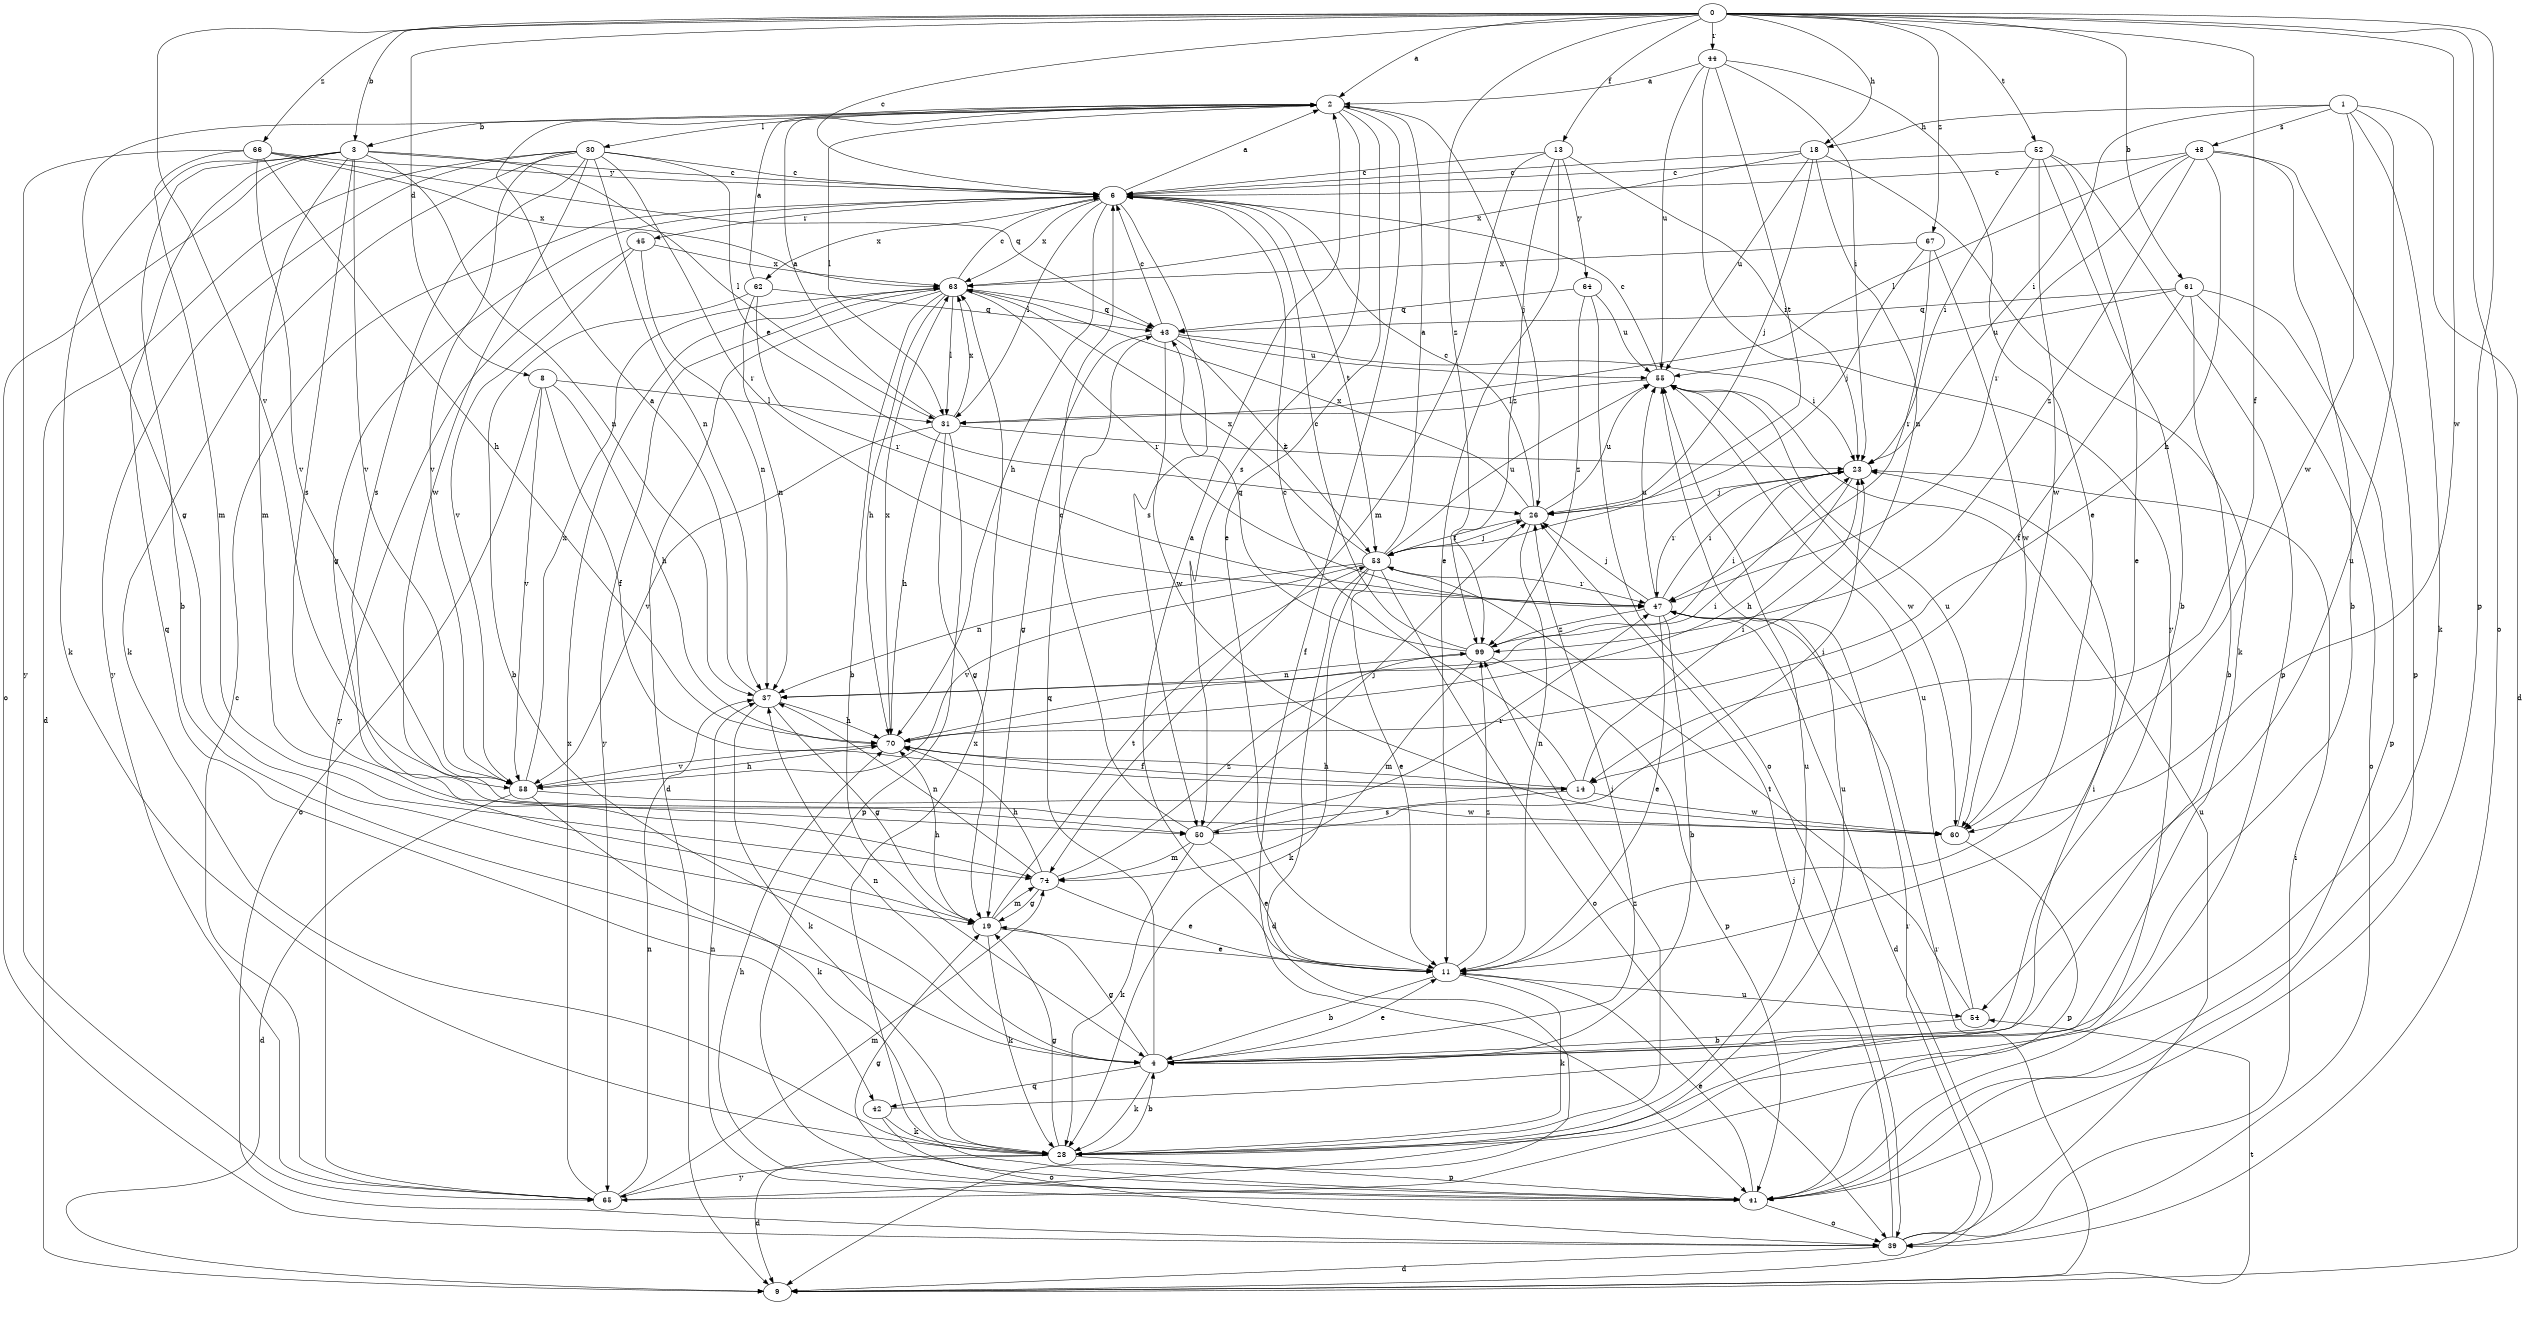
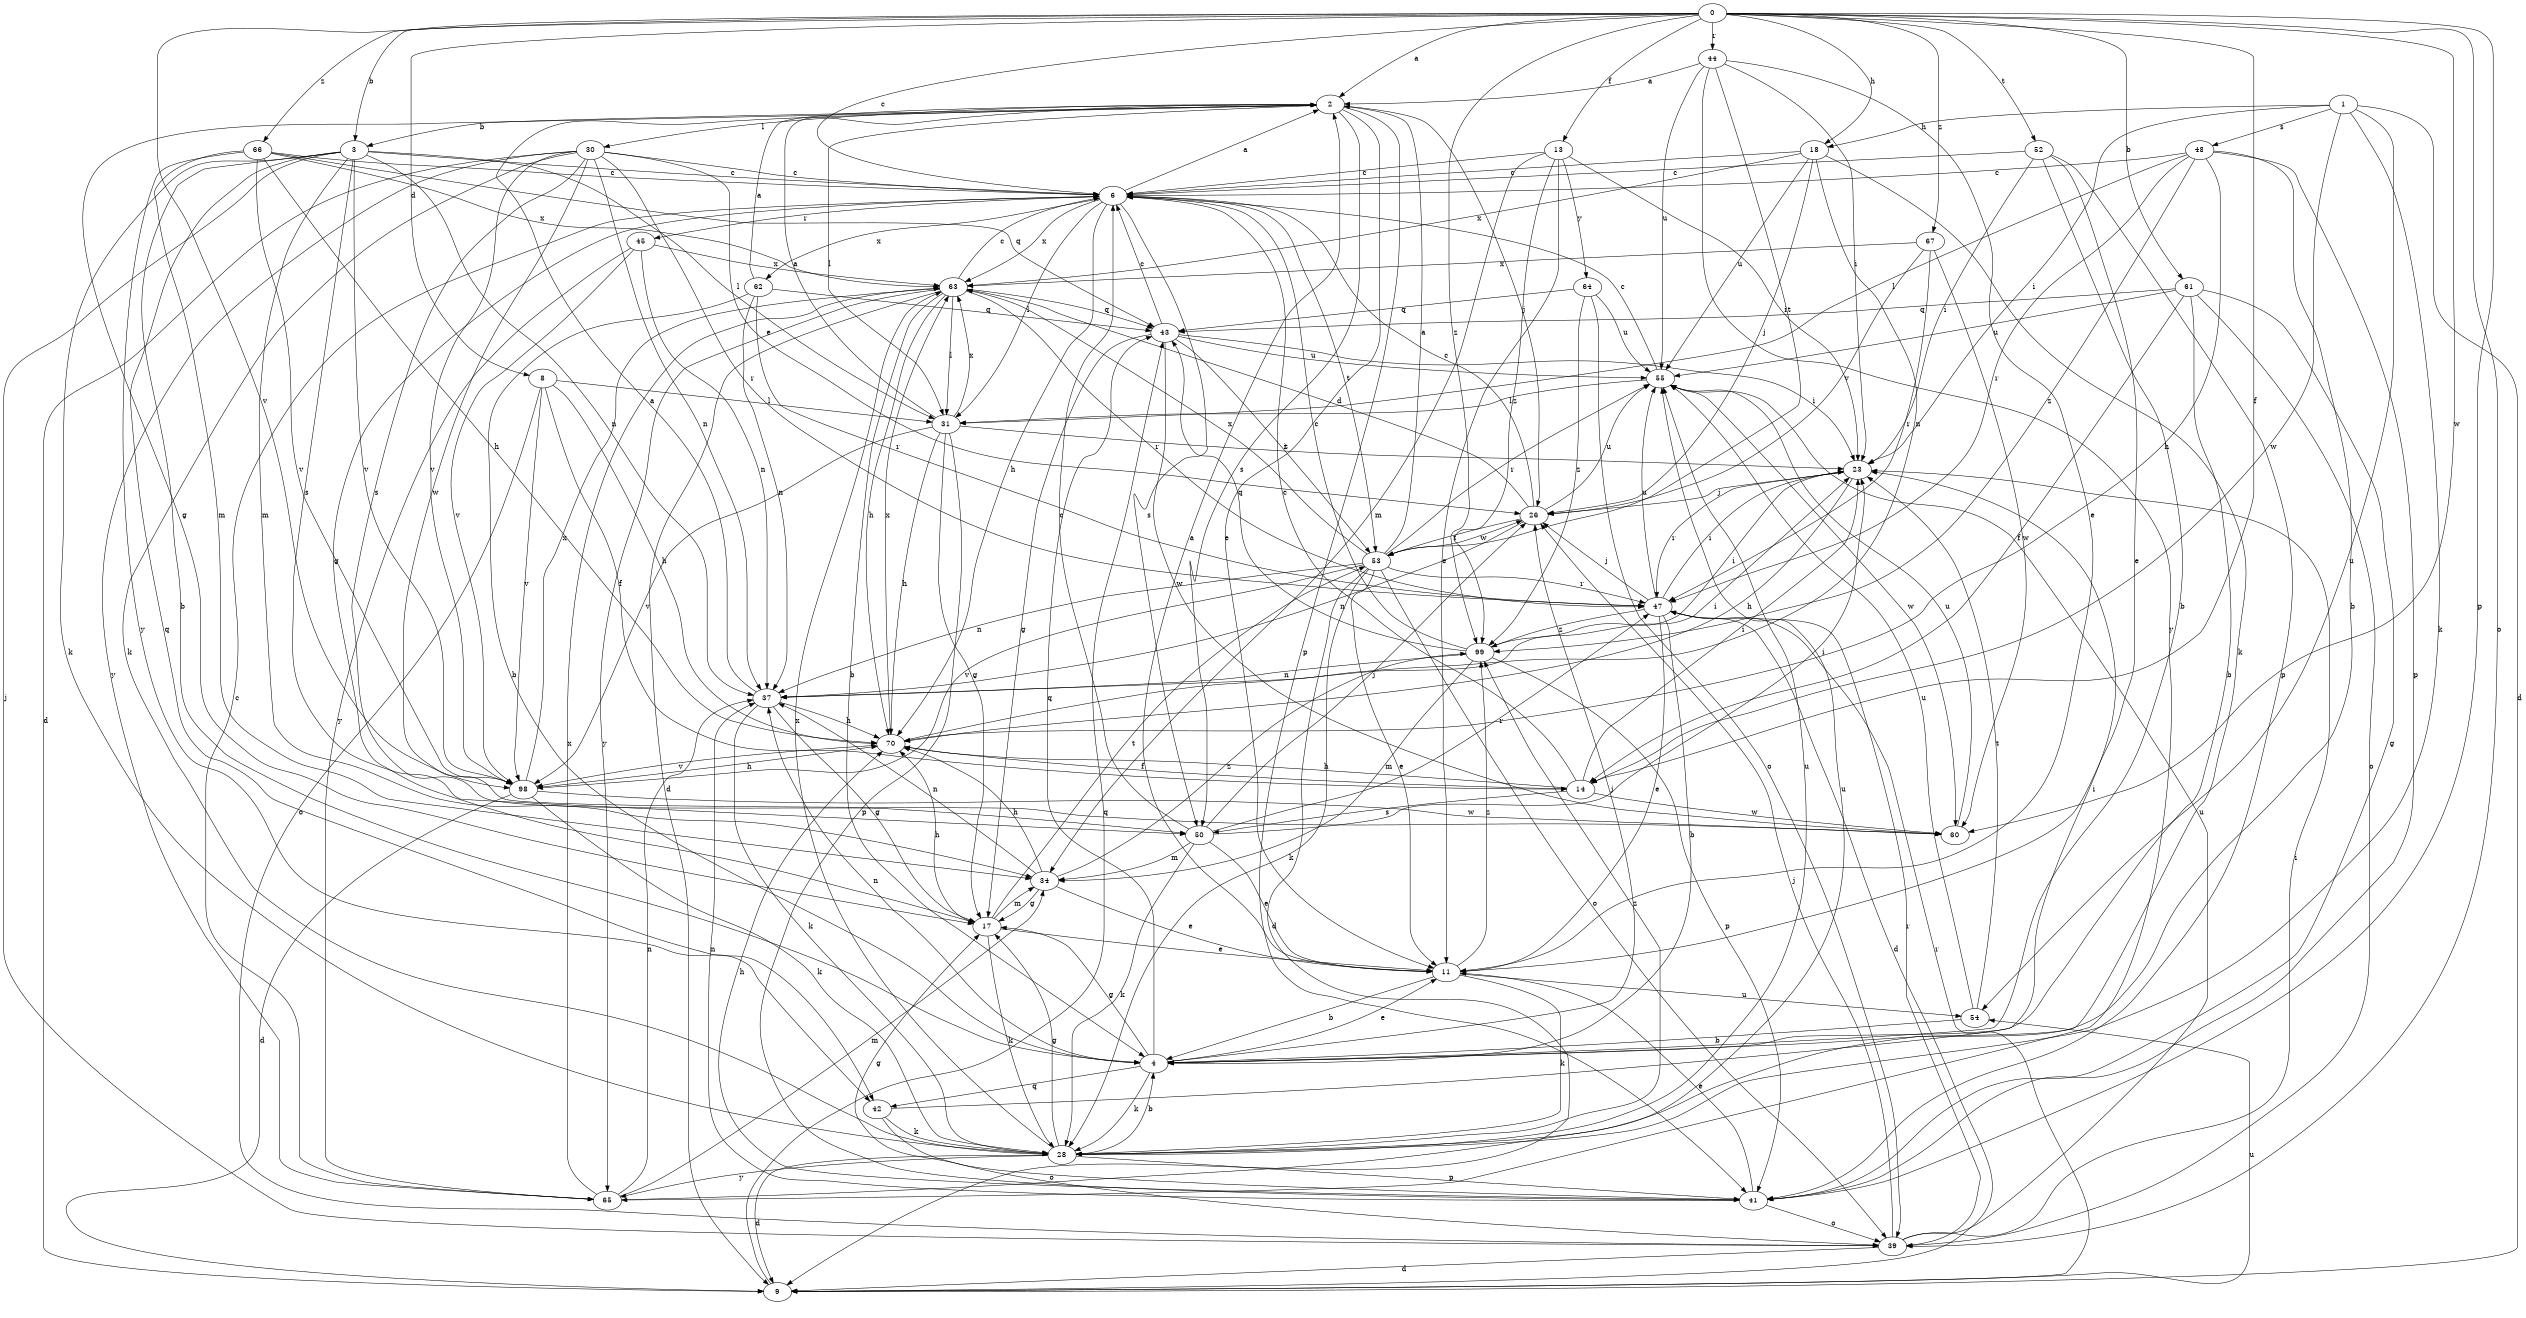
  strict digraph {
    0
    2
    3
    6
    8
    13
    14
    18
    39
    41
    44
    52
-   58
+   58 [label=98]
    60
    61
    66
    67
    n18 [label=99]
    11
-   17 [label=19]
+   17
    26
    30
    31
    50
    28
    4
-   34 [label=74]
+   34
    37
    42
    45
    n31 [label=70]
    53
    62
    63
    54
    23
    64
    55
    9
    47
    65
    43
    1
    48
    0 -> 2 [label=a]
    0 -> 3 [label=b]
    0 -> 6 [label=c]
    0 -> 8 [label=d]
    0 -> 13 [label=f]
    0 -> 14 [label=f]
    0 -> 18 [label=h]
    0 -> 39 [label=o]
    0 -> 41 [label=p]
    0 -> 44 [label=r]
    0 -> 52 [label=t]
    0 -> 58 [label=v]
    0 -> 60 [label=w]
    0 -> 61 [label=b]
    0 -> 66 [label=z]
    0 -> 67 [label=z]
    0 -> n18 [label=z]
    2 -> 3 [label=b]
-   2 -> 41 [label=f]
+   2 -> 41 [label=p]
    2 -> 11 [label=e]
    2 -> 17 [label=g]
    2 -> 26 [label=j]
    2 -> 30 [label=l]
    2 -> 31 [label=l]
    2 -> 50 [label=s]
    3 -> 6 [label=c]
-   3 -> 39 [label=o]
+   3 -> 39 [label=j]
    3 -> 58 [label=v]
    3 -> 31 [label=l]
    3 -> 50 [label=s]
    3 -> 28 [label=k]
    3 -> 4 [label=b]
    3 -> 34 [label=m]
    3 -> 37 [label=n]
    3 -> 42 [label=q]
    6 -> 2 [label=a]
    6 -> 17 [label=g]
    6 -> 31 [label=l]
    6 -> 50 [label=s]
    6 -> 45 [label=r]
    6 -> n31 [label=h]
    6 -> 53 [label=t]
    6 -> 62 [label=x]
    6 -> 63 [label=x]
    8 -> 14 [label=f]
    8 -> 39 [label=o]
    8 -> 58 [label=v]
    8 -> 31 [label=l]
    8 -> n31 [label=h]
    13 -> 6 [label=c]
    13 -> n18 [label=z]
    13 -> 11 [label=e]
    13 -> 34 [label=m]
    13 -> 23 [label=i]
    13 -> 64 [label=y]
    14 -> 6 [label=c]
    14 -> 60 [label=w]
    14 -> 50 [label=s]
    14 -> n31 [label=h]
    14 -> 23 [label=i]
    18 -> 6 [label=c]
    18 -> 26 [label=j]
    18 -> 28 [label=k]
    18 -> 37 [label=n]
    18 -> 63 [label=x]
    18 -> 55 [label=u]
    39 -> 26 [label=j]
    39 -> 23 [label=i]
    39 -> 55 [label=u]
    39 -> 9 [label=d]
    39 -> 47 [label=r]
    41 -> 39 [label=o]
    41 -> 11 [label=e]
    41 -> 17 [label=g]
    41 -> 37 [label=n]
    41 -> n31 [label=h]
-   41 -> 63 [label=x]
+   28 -> 63 [label=x]
    44 -> 2 [label=a]
    44 -> 11 [label=e]
    44 -> 53 [label=t]
    44 -> 23 [label=i]
    44 -> 55 [label=u]
    44 -> 65 [label=y]
    52 -> 6 [label=c]
    52 -> 41 [label=p]
-   52 -> 60 [label=w]
    52 -> 11 [label=e]
    52 -> 4 [label=b]
    52 -> 23 [label=i]
    58 -> 60 [label=w]
    58 -> 28 [label=k]
    58 -> n31 [label=h]
    58 -> 63 [label=x]
    58 -> 9 [label=d]
-   60 -> 41 [label=p]
    60 -> 55 [label=u]
    61 -> 14 [label=f]
    61 -> 39 [label=o]
-   61 -> 41 [label=p]
+   61 -> 41 [label=g]
    61 -> 4 [label=b]
    61 -> 55 [label=u]
    61 -> 43 [label=q]
-   66 -> 6 [label=y]
+   66 -> 6 [label=c]
    66 -> 58 [label=v]
    66 -> 34 [label=m]
    66 -> n31 [label=h]
    66 -> 63 [label=x]
-   66 -> 65 [label=y]
+   66 -> 42 [label=y]
    66 -> 43 [label=q]
    67 -> 60 [label=w]
-   67 -> 26 [label=j]
+   67 -> 26 [label=v]
    67 -> 63 [label=x]
    67 -> 47 [label=r]
    n18 -> 6 [label=c]
    n18 -> 41 [label=p]
    n18 -> 34 [label=m]
    n18 -> 37 [label=n]
    n18 -> 23 [label=i]
    n18 -> 43 [label=q]
    11 -> 2 [label=a]
    11 -> n18 [label=z]
    11 -> 28 [label=k]
    11 -> 4 [label=b]
    11 -> 54 [label=u]
    17 -> 11 [label=e]
    17 -> 28 [label=k]
    17 -> 34 [label=m]
    17 -> n31 [label=h]
    17 -> 53 [label=t]
    26 -> 6 [label=c]
-   26 -> 11 [label=n]
+   26 -> 37 [label=n]
    26 -> 53 [label=t]
-   26 -> 63 [label=x]
+   26 -> 63 [label=d]
    26 -> 55 [label=u]
    30 -> 6 [label=c]
    30 -> 58 [label=v]
    30 -> 60 [label=w]
    30 -> 26 [label=e]
    30 -> 50 [label=s]
    30 -> 28 [label=k]
    30 -> 37 [label=n]
    30 -> 9 [label=d]
    30 -> 47 [label=r]
    30 -> 65 [label=y]
    31 -> 2 [label=a]
    31 -> 41 [label=p]
    31 -> 58 [label=v]
    31 -> 17 [label=g]
    31 -> n31 [label=h]
    31 -> 63 [label=x]
    31 -> 23 [label=i]
    50 -> 6 [label=c]
    50 -> 11 [label=e]
    50 -> 26 [label=j]
    50 -> 28 [label=k]
    50 -> 34 [label=m]
    50 -> 23 [label=i]
    50 -> 47 [label=r]
    28 -> 41 [label=p]
    28 -> n18 [label=z]
    28 -> 17 [label=g]
    28 -> 4 [label=b]
    28 -> 55 [label=u]
    28 -> 9 [label=d]
    28 -> 65 [label=y]
    4 -> 11 [label=e]
    4 -> 17 [label=g]
    4 -> 26 [label=j]
    4 -> 28 [label=k]
    4 -> 37 [label=n]
    4 -> 42 [label=q]
    4 -> 43 [label=q]
    34 -> n18 [label=z]
    34 -> 11 [label=e]
    34 -> 17 [label=g]
    34 -> 37 [label=n]
    34 -> n31 [label=h]
    37 -> 2 [label=a]
    37 -> 17 [label=g]
    37 -> 28 [label=k]
    37 -> n31 [label=h]
    42 -> 39 [label=o]
    42 -> 28 [label=k]
    42 -> 23 [label=i]
    45 -> 58 [label=v]
    45 -> 37 [label=n]
    45 -> 63 [label=x]
    45 -> 65 [label=y]
    n31 -> 14 [label=f]
    n31 -> 58 [label=v]
    n31 -> 63 [label=x]
    n31 -> 23 [label=i]
    53 -> 2 [label=a]
    53 -> 39 [label=o]
    53 -> 58 [label=v]
    53 -> 11 [label=e]
-   53 -> 26 [label=j]
+   53 -> 26 [label=w]
    53 -> 28 [label=k]
    53 -> 37 [label=n]
    53 -> 63 [label=x]
-   53 -> 55 [label=u]
+   53 -> 55 [label=r]
    53 -> 9 [label=d]
    53 -> 47 [label=r]
    62 -> 2 [label=a]
    62 -> 4 [label=b]
    62 -> 37 [label=n]
    62 -> 47 [label=r]
    62 -> 43 [label=q]
    63 -> 6 [label=c]
    63 -> 31 [label=l]
    63 -> 4 [label=b]
    63 -> n31 [label=h]
    63 -> 9 [label=d]
    63 -> 47 [label=r]
    63 -> 65 [label=y]
    63 -> 43 [label=q]
    54 -> 4 [label=b]
-   54 -> 53 [label=t]
+   54 -> 23 [label=t]
    54 -> 55 [label=u]
    23 -> 26 [label=j]
    23 -> n31 [label=h]
    23 -> 47 [label=r]
    64 -> 39 [label=o]
    64 -> n18 [label=z]
    64 -> 55 [label=u]
    64 -> 43 [label=q]
    55 -> 6 [label=c]
    55 -> 60 [label=w]
    55 -> 31 [label=l]
-   9 -> 54 [label=t]
+   9 -> 54 [label=u]
    9 -> 47 [label=r]
+   9 -> 43 [label=q]
    47 -> n18 [label=z]
    47 -> 11 [label=e]
    47 -> 26 [label=j]
    47 -> 4 [label=b]
    47 -> 23 [label=i]
    47 -> 55 [label=u]
    47 -> 9 [label=d]
    65 -> 6 [label=c]
    65 -> 34 [label=m]
    65 -> 37 [label=n]
    65 -> 63 [label=x]
    65 -> 55 [label=u]
    43 -> 6 [label=c]
    43 -> 60 [label=w]
    43 -> 17 [label=g]
    43 -> 53 [label=t]
    43 -> 23 [label=i]
    43 -> 55 [label=u]
    1 -> 18 [label=h]
-   1 -> 60 [label=w]
+   1 -> 14 [label=w]
    1 -> 28 [label=k]
    1 -> 54 [label=u]
    1 -> 23 [label=i]
    1 -> 9 [label=d]
    1 -> 48 [label=s]
    48 -> 6 [label=c]
    48 -> 41 [label=p]
    48 -> n18 [label=z]
    48 -> 31 [label=l]
    48 -> 4 [label=b]
    48 -> n31 [label=h]
    48 -> 47 [label=r]
  }
